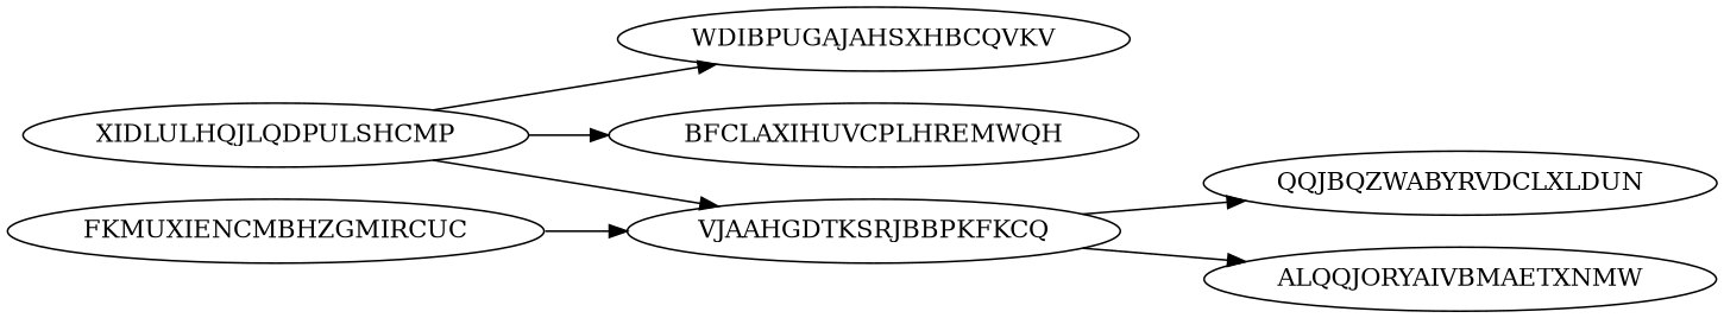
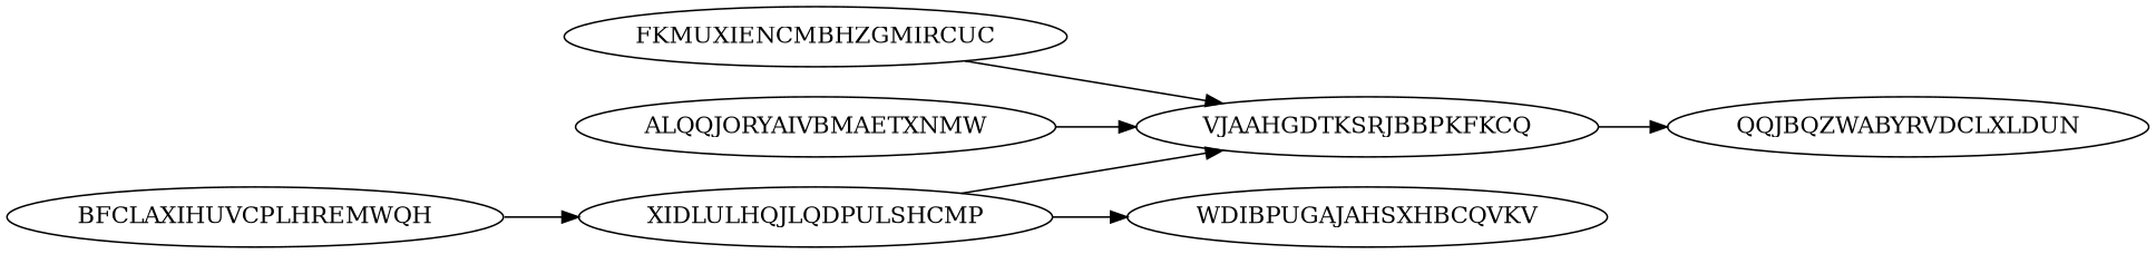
  digraph {
    rankdir=LR
    node [Weight=20]
    edge [Weight=17]
    XIDLULHQJLQDPULSHCMP [Weight=17]
    WDIBPUGAJAHSXHBCQVKV [Weight=19]
    BFCLAXIHUVCPLHREMWQH [Weight=18]
    VJAAHGDTKSRJBBPKFKCQ [Weight=16]
    FKMUXIENCMBHZGMIRCUC [Weight=14]
    QQJBQZWABYRVDCLXLDUN
    ALQQJORYAIVBMAETXNMW
    XIDLULHQJLQDPULSHCMP -> WDIBPUGAJAHSXHBCQVKV [Weight=11]
-   XIDLULHQJLQDPULSHCMP -> BFCLAXIHUVCPLHREMWQH
+   BFCLAXIHUVCPLHREMWQH -> XIDLULHQJLQDPULSHCMP
    XIDLULHQJLQDPULSHCMP -> VJAAHGDTKSRJBBPKFKCQ
    VJAAHGDTKSRJBBPKFKCQ -> QQJBQZWABYRVDCLXLDUN [Weight=20]
    FKMUXIENCMBHZGMIRCUC -> VJAAHGDTKSRJBBPKFKCQ [Weight=13]
-   VJAAHGDTKSRJBBPKFKCQ -> ALQQJORYAIVBMAETXNMW [Weight=13]
+   ALQQJORYAIVBMAETXNMW -> VJAAHGDTKSRJBBPKFKCQ [Weight=13]
  }
